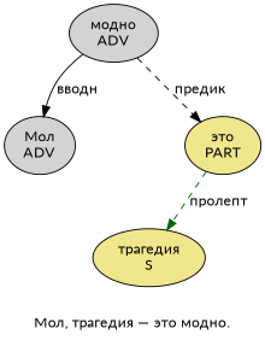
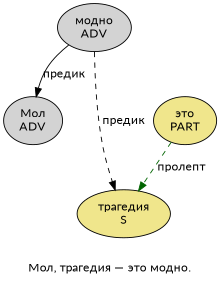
  digraph {
    fontname=Lato
    label="Мол, трагедия — это модно."
    node [fillcolor=lightgrey fontname=Lato penwidth=1 shape=ellipse style=filled]
    edge [color=black fontname=Lato style=dashed]
    n1 [label="Мол\nADV"]
    n2 [fillcolor=khaki label="трагедия\nS"]
    n3 [fillcolor=khaki label="это\nPART"]
    n4 [label="модно\nADV"]
    n3 -> n2 [color=darkgreen label="пролепт"]
-   n4 -> n1 [label="вводн" style=solid]
-   n4 -> n3 [label="предик"]
+   n4 -> n1 [label="предик" style=solid]
+   n4 -> n2 [label="предик"]
  }
